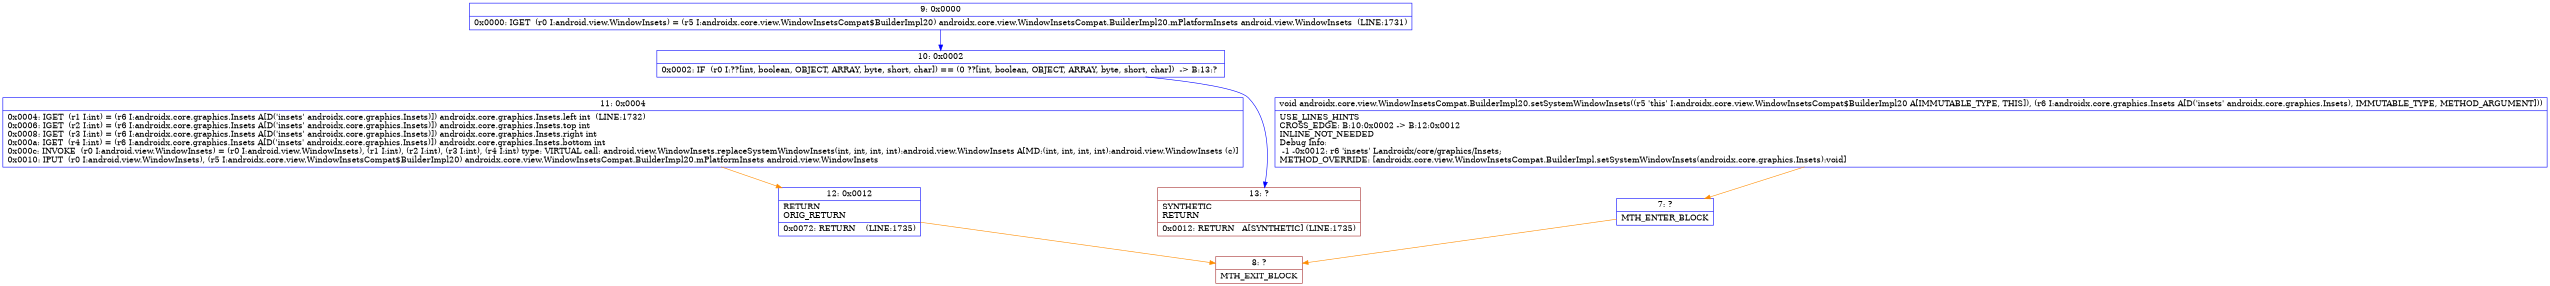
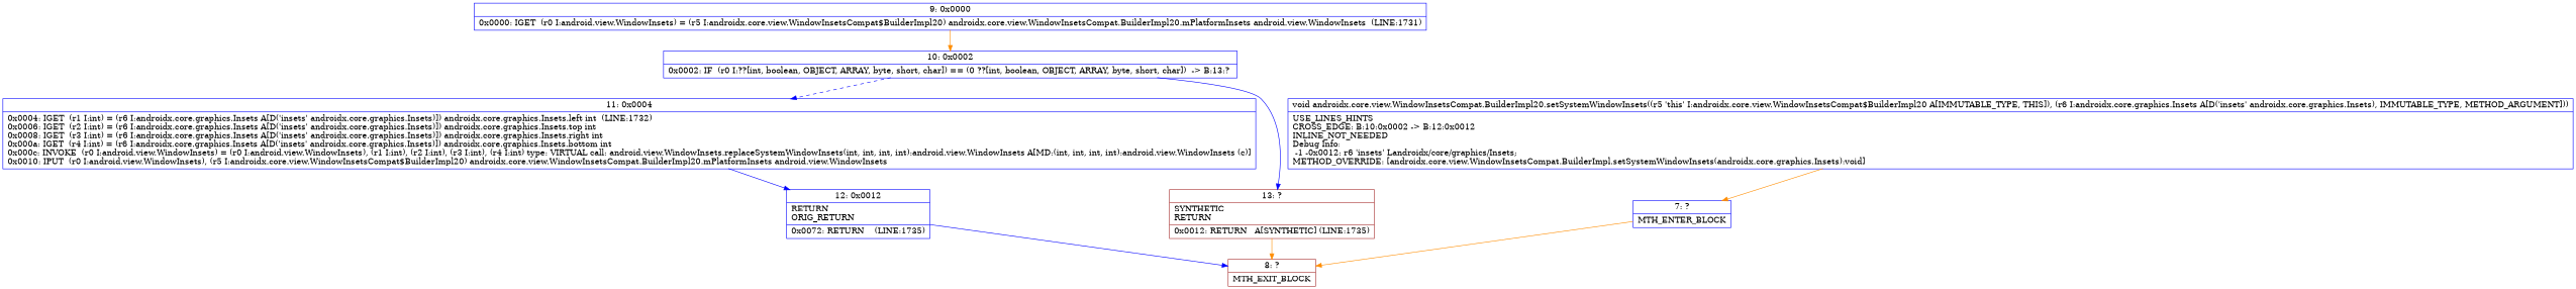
  digraph {
    node [color=blue shape=record]
    edge [color=darkorange]
    n1 [label="{7\:\ ?|MTH_ENTER_BLOCK\l}"]
    n2 [color=brown label="{8\:\ ?|MTH_EXIT_BLOCK\l}"]
    n3 [label="{9\:\ 0x0000|0x0000: IGET  (r0 I:android.view.WindowInsets) = (r5 I:androidx.core.view.WindowInsetsCompat$BuilderImpl20) androidx.core.view.WindowInsetsCompat.BuilderImpl20.mPlatformInsets android.view.WindowInsets  (LINE:1731)\l}"]
    n4 [label="{10\:\ 0x0002|0x0002: IF  (r0 I:??[int, boolean, OBJECT, ARRAY, byte, short, char]) == (0 ??[int, boolean, OBJECT, ARRAY, byte, short, char])  \-\> B:13:? \l}"]
    n5 [label="{11\:\ 0x0004|0x0004: IGET  (r1 I:int) = (r6 I:androidx.core.graphics.Insets A[D('insets' androidx.core.graphics.Insets)]) androidx.core.graphics.Insets.left int  (LINE:1732)\l0x0006: IGET  (r2 I:int) = (r6 I:androidx.core.graphics.Insets A[D('insets' androidx.core.graphics.Insets)]) androidx.core.graphics.Insets.top int \l0x0008: IGET  (r3 I:int) = (r6 I:androidx.core.graphics.Insets A[D('insets' androidx.core.graphics.Insets)]) androidx.core.graphics.Insets.right int \l0x000a: IGET  (r4 I:int) = (r6 I:androidx.core.graphics.Insets A[D('insets' androidx.core.graphics.Insets)]) androidx.core.graphics.Insets.bottom int \l0x000c: INVOKE  (r0 I:android.view.WindowInsets) = (r0 I:android.view.WindowInsets), (r1 I:int), (r2 I:int), (r3 I:int), (r4 I:int) type: VIRTUAL call: android.view.WindowInsets.replaceSystemWindowInsets(int, int, int, int):android.view.WindowInsets A[MD:(int, int, int, int):android.view.WindowInsets (c)]\l0x0010: IPUT  (r0 I:android.view.WindowInsets), (r5 I:androidx.core.view.WindowInsetsCompat$BuilderImpl20) androidx.core.view.WindowInsetsCompat.BuilderImpl20.mPlatformInsets android.view.WindowInsets \l}"]
    n6 [color=brown label="{13\:\ ?|SYNTHETIC\lRETURN\l|0x0012: RETURN   A[SYNTHETIC] (LINE:1735)\l}"]
    n7 [label="{12\:\ 0x0012|RETURN\lORIG_RETURN\l|0x0072: RETURN    (LINE:1735)\l}"]
    n8 [label="{void androidx.core.view.WindowInsetsCompat.BuilderImpl20.setSystemWindowInsets((r5 'this' I:androidx.core.view.WindowInsetsCompat$BuilderImpl20 A[IMMUTABLE_TYPE, THIS]), (r6 I:androidx.core.graphics.Insets A[D('insets' androidx.core.graphics.Insets), IMMUTABLE_TYPE, METHOD_ARGUMENT]))  | USE_LINES_HINTS\lCROSS_EDGE: B:10:0x0002 \-\> B:12:0x0012\lINLINE_NOT_NEEDED\lDebug Info:\l  \-1 \-0x0012: r6 'insets' Landroidx\/core\/graphics\/Insets;\lMETHOD_OVERRIDE: [androidx.core.view.WindowInsetsCompat.BuilderImpl.setSystemWindowInsets(androidx.core.graphics.Insets):void]\l}"]
    n1 -> n2
-   n3 -> n4 [color=blue]
+   n3 -> n4
+   n4 -> n5 [color=blue style=dashed]
    n4 -> n6 [color=blue]
-   n5 -> n7
-   n7 -> n2
+   n5 -> n7 [color=blue]
+   n6 -> n2
+   n7 -> n2 [color=blue]
    n8 -> n1
  }
